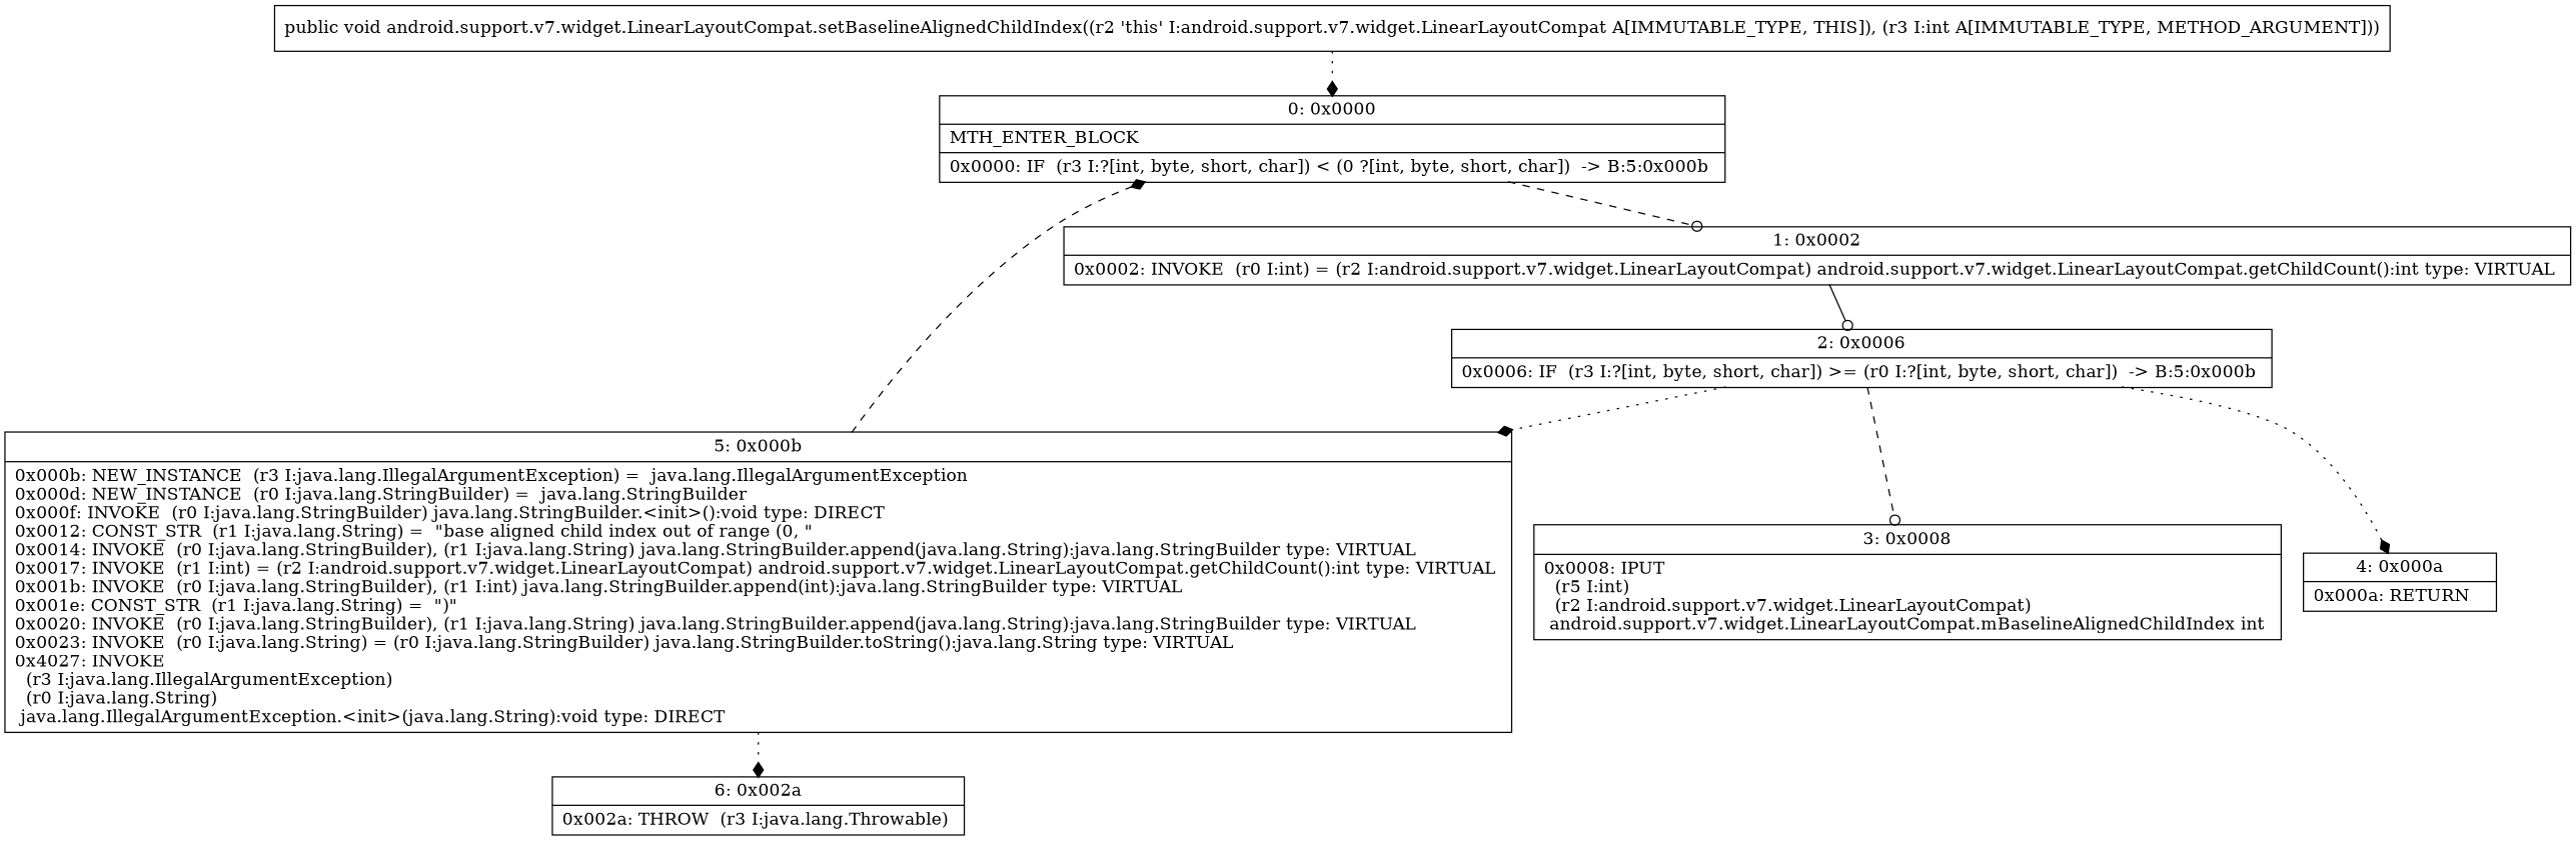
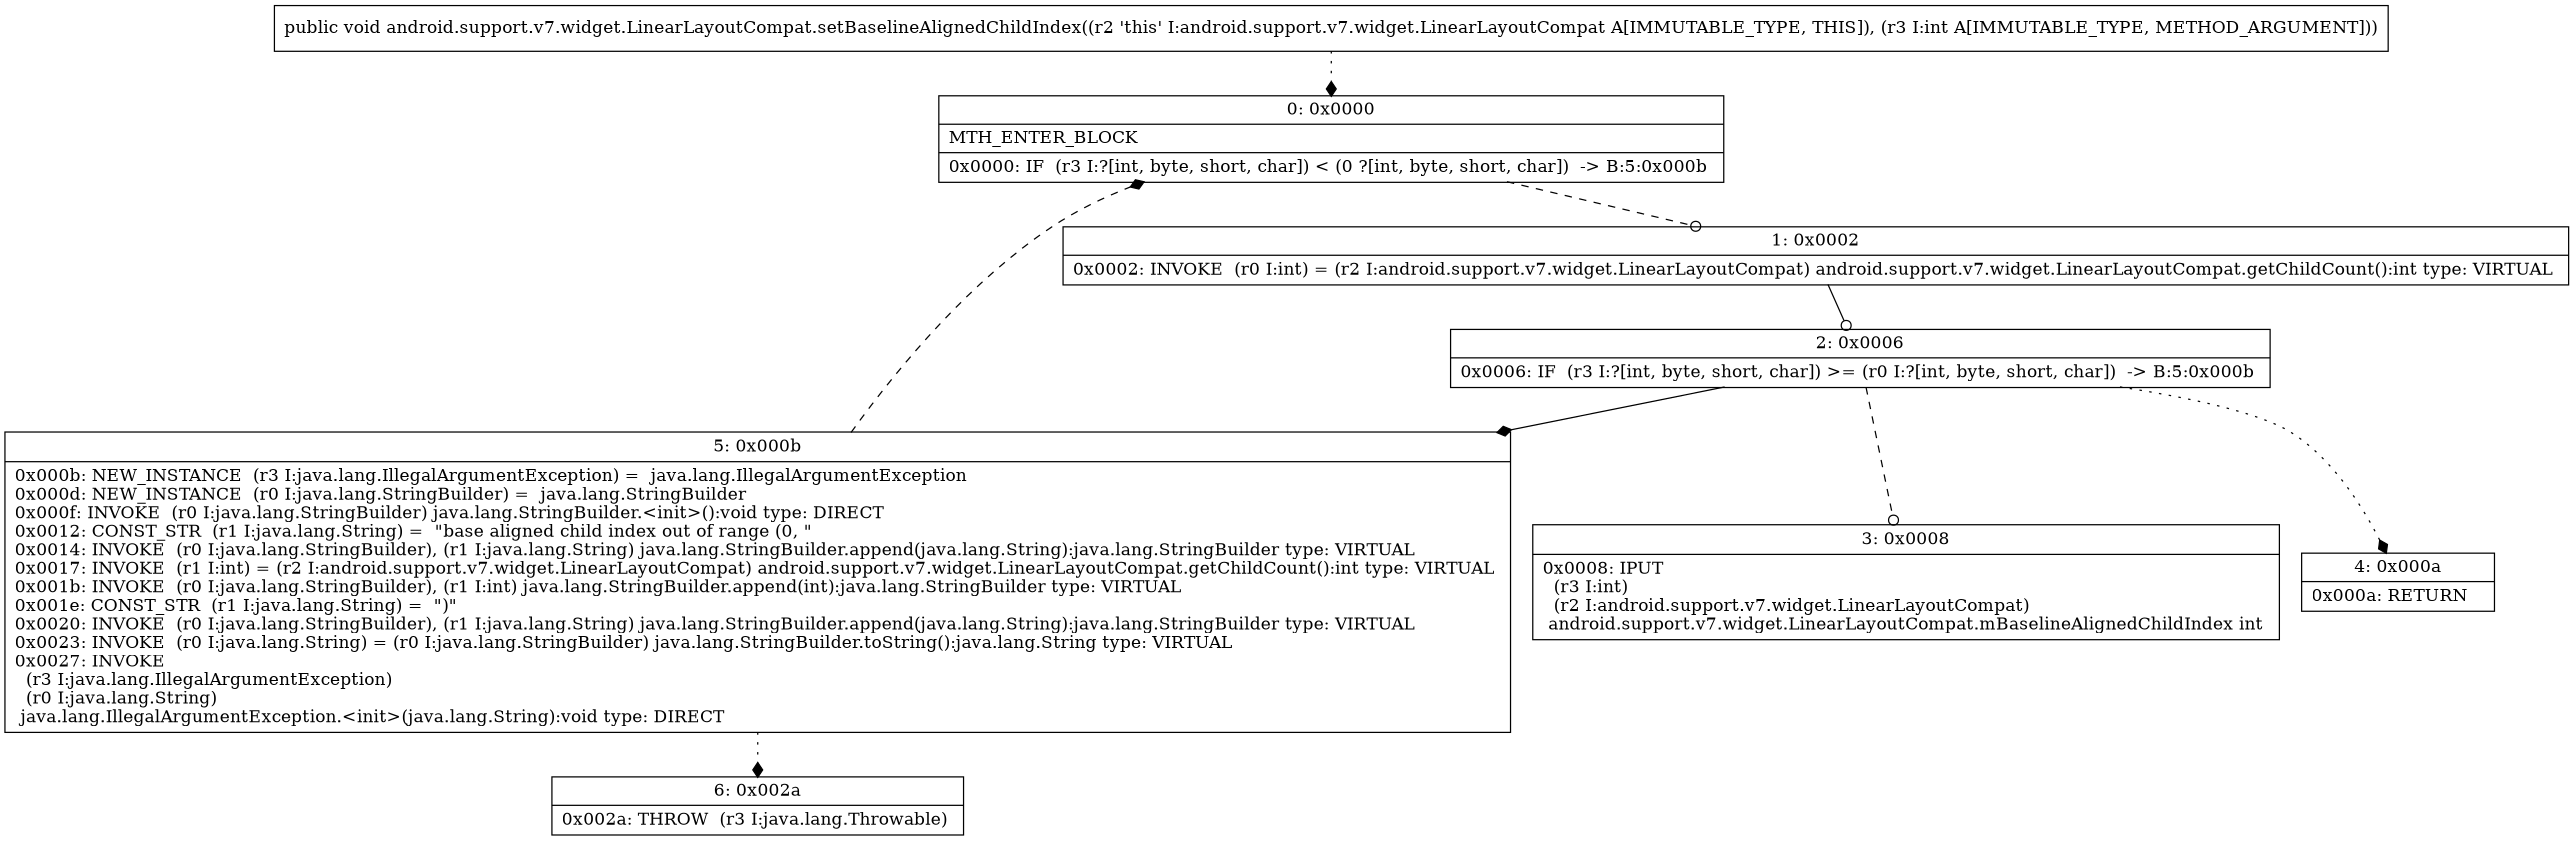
  digraph {
    node [shape=record]
    edge [arrowhead=diamond style=dashed]
    n1 [label="{0\:\ 0x0000|MTH_ENTER_BLOCK\l|0x0000: IF  (r3 I:?[int, byte, short, char]) \< (0 ?[int, byte, short, char])  \-\> B:5:0x000b \l}"]
    n2 [label="{1\:\ 0x0002|0x0002: INVOKE  (r0 I:int) = (r2 I:android.support.v7.widget.LinearLayoutCompat) android.support.v7.widget.LinearLayoutCompat.getChildCount():int type: VIRTUAL \l}"]
    n3 [label="{2\:\ 0x0006|0x0006: IF  (r3 I:?[int, byte, short, char]) \>= (r0 I:?[int, byte, short, char])  \-\> B:5:0x000b \l}"]
-   n4 [label="{5\:\ 0x000b|0x000b: NEW_INSTANCE  (r3 I:java.lang.IllegalArgumentException) =  java.lang.IllegalArgumentException \l0x000d: NEW_INSTANCE  (r0 I:java.lang.StringBuilder) =  java.lang.StringBuilder \l0x000f: INVOKE  (r0 I:java.lang.StringBuilder) java.lang.StringBuilder.\<init\>():void type: DIRECT \l0x0012: CONST_STR  (r1 I:java.lang.String) =  \"base aligned child index out of range (0, \" \l0x0014: INVOKE  (r0 I:java.lang.StringBuilder), (r1 I:java.lang.String) java.lang.StringBuilder.append(java.lang.String):java.lang.StringBuilder type: VIRTUAL \l0x0017: INVOKE  (r1 I:int) = (r2 I:android.support.v7.widget.LinearLayoutCompat) android.support.v7.widget.LinearLayoutCompat.getChildCount():int type: VIRTUAL \l0x001b: INVOKE  (r0 I:java.lang.StringBuilder), (r1 I:int) java.lang.StringBuilder.append(int):java.lang.StringBuilder type: VIRTUAL \l0x001e: CONST_STR  (r1 I:java.lang.String) =  \")\" \l0x0020: INVOKE  (r0 I:java.lang.StringBuilder), (r1 I:java.lang.String) java.lang.StringBuilder.append(java.lang.String):java.lang.StringBuilder type: VIRTUAL \l0x0023: INVOKE  (r0 I:java.lang.String) = (r0 I:java.lang.StringBuilder) java.lang.StringBuilder.toString():java.lang.String type: VIRTUAL \l0x4027: INVOKE  \l  (r3 I:java.lang.IllegalArgumentException)\l  (r0 I:java.lang.String)\l java.lang.IllegalArgumentException.\<init\>(java.lang.String):void type: DIRECT \l}"]
+   n4 [label="{5\:\ 0x000b|0x000b: NEW_INSTANCE  (r3 I:java.lang.IllegalArgumentException) =  java.lang.IllegalArgumentException \l0x000d: NEW_INSTANCE  (r0 I:java.lang.StringBuilder) =  java.lang.StringBuilder \l0x000f: INVOKE  (r0 I:java.lang.StringBuilder) java.lang.StringBuilder.\<init\>():void type: DIRECT \l0x0012: CONST_STR  (r1 I:java.lang.String) =  \"base aligned child index out of range (0, \" \l0x0014: INVOKE  (r0 I:java.lang.StringBuilder), (r1 I:java.lang.String) java.lang.StringBuilder.append(java.lang.String):java.lang.StringBuilder type: VIRTUAL \l0x0017: INVOKE  (r1 I:int) = (r2 I:android.support.v7.widget.LinearLayoutCompat) android.support.v7.widget.LinearLayoutCompat.getChildCount():int type: VIRTUAL \l0x001b: INVOKE  (r0 I:java.lang.StringBuilder), (r1 I:int) java.lang.StringBuilder.append(int):java.lang.StringBuilder type: VIRTUAL \l0x001e: CONST_STR  (r1 I:java.lang.String) =  \")\" \l0x0020: INVOKE  (r0 I:java.lang.StringBuilder), (r1 I:java.lang.String) java.lang.StringBuilder.append(java.lang.String):java.lang.StringBuilder type: VIRTUAL \l0x0023: INVOKE  (r0 I:java.lang.String) = (r0 I:java.lang.StringBuilder) java.lang.StringBuilder.toString():java.lang.String type: VIRTUAL \l0x0027: INVOKE  \l  (r3 I:java.lang.IllegalArgumentException)\l  (r0 I:java.lang.String)\l java.lang.IllegalArgumentException.\<init\>(java.lang.String):void type: DIRECT \l}"]
    n5 [label="{6\:\ 0x002a|0x002a: THROW  (r3 I:java.lang.Throwable) \l}"]
-   n6 [label="{3\:\ 0x0008|0x0008: IPUT  \l  (r5 I:int)\l  (r2 I:android.support.v7.widget.LinearLayoutCompat)\l android.support.v7.widget.LinearLayoutCompat.mBaselineAlignedChildIndex int \l}"]
+   n6 [label="{3\:\ 0x0008|0x0008: IPUT  \l  (r3 I:int)\l  (r2 I:android.support.v7.widget.LinearLayoutCompat)\l android.support.v7.widget.LinearLayoutCompat.mBaselineAlignedChildIndex int \l}"]
    n7 [label="{4\:\ 0x000a|0x000a: RETURN   \l}"]
    n8 [label="{public void android.support.v7.widget.LinearLayoutCompat.setBaselineAlignedChildIndex((r2 'this' I:android.support.v7.widget.LinearLayoutCompat A[IMMUTABLE_TYPE, THIS]), (r3 I:int A[IMMUTABLE_TYPE, METHOD_ARGUMENT])) }"]
    n1 -> n2 [arrowhead=odot]
    n2 -> n3 [arrowhead=odot style=solid]
-   n3 -> n4 [style=dotted]
+   n3 -> n4 [style=solid]
    n3 -> n6 [arrowhead=odot]
    n3 -> n7 [style=dotted]
    n4 -> n1
    n4 -> n5 [style=dotted]
    n8 -> n1 [style=dotted]
  }
